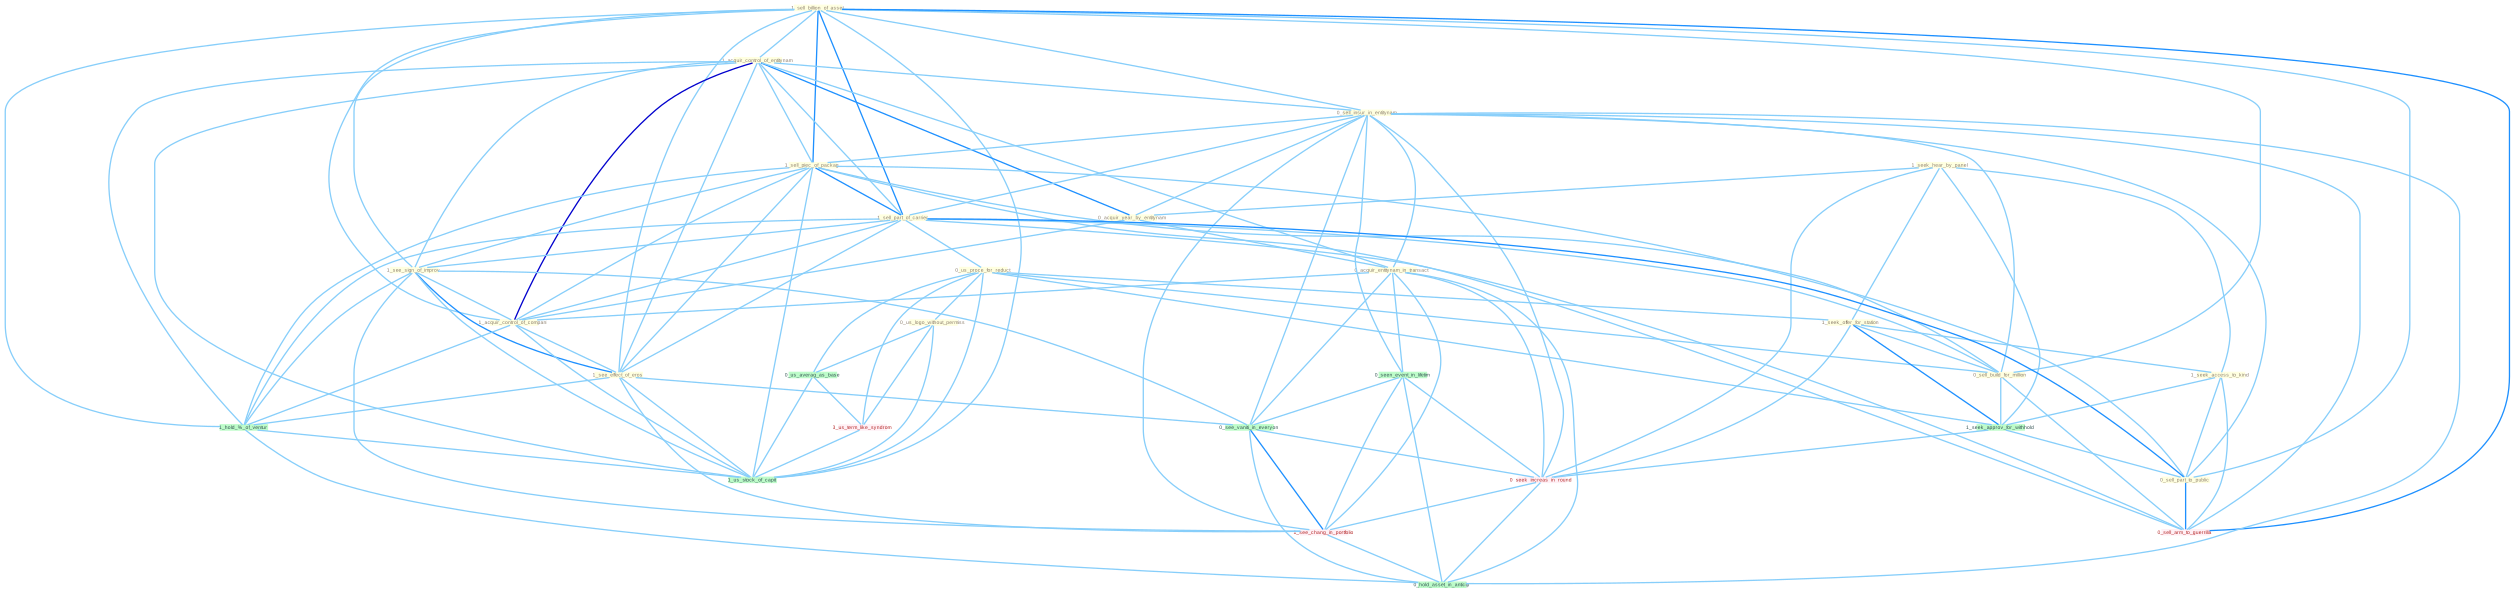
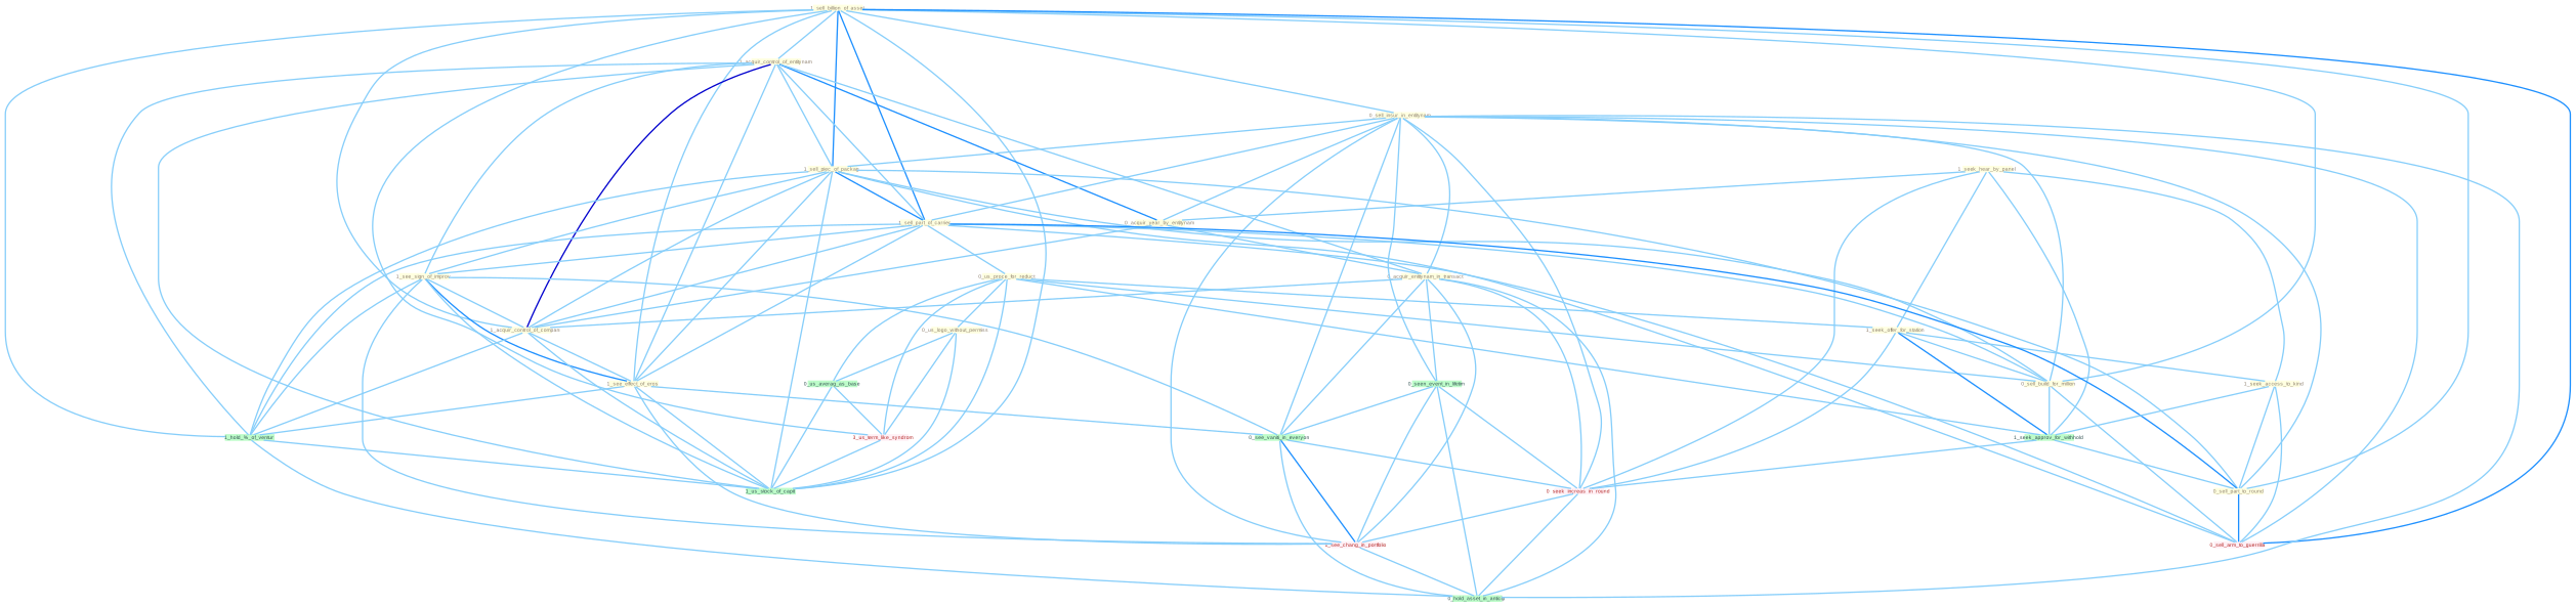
  graph {
    fontname="Liberation Sans"
    node [color="#ffffe0" fixedsize=true fontcolor="#8b7d6b" fontname="Liberation Sans" fontsize=4 shape=polygon style=filled]
    edge [color="#87cefa" fontname="Liberation Sans" w=1]
    "1_sell_billion_of_asset " [height=.06 width=.5]
    "1_acquir_control_of_entitynam " [height=.06 width=.5]
    "1_seek_hear_by_panel " [height=.06 width=.5]
    "0_sell_insur_in_entitynam " [height=.06 width=.5]
    "0_acquir_year_by_entitynam " [height=.06 width=.5]
    "0_us_proce_for_reduct " [height=.06 width=.5]
    "1_seek_offer_for_station " [height=.06 width=.5]
    "1_sell_piec_of_packag " [height=.06 width=.5]
    "1_sell_part_of_carrier " [height=.06 width=.5]
    "0_acquir_entitynam_in_transact " [height=.06 width=.5]
    "1_see_sign_of_improv " [height=.06 width=.5]
    "0_us_logo_without_permiss " [height=.06 width=.5]
    "0_sell_build_for_million " [height=.06 width=.5]
    "1_seek_access_to_kind " [height=.06 width=.5]
-   "0_sell_part_to_public " [height=.06 width=.5]
+   "0_sell_part_to_public " [height=.06 width=.5 label="0_sell_part_to_round"]
    "1_acquir_control_of_compani " [height=.06 width=.5]
    "1_see_effect_of_eros " [height=.06 width=.5]
    n18 [color="#fff0f5" fontcolor="#b22222" height=.06 label="3_us_term_like_syndrom" width=.5]
    "0_sell_arm_to_guerrilla " [color="#fff0f5" fontcolor="#b22222" height=.06 width=.5]
    "0_seek_increas_in_round " [color="#fff0f5" fontcolor="#b22222" height=.06 width=.5]
    "1_see_chang_in_portfolio " [color="#fff0f5" fontcolor="#b22222" height=.06 width=.5]
    "1_hold_%_of_ventur " [color="#BDFCC9" fontcolor="#2f4f4f" height=.06 width=.5]
    "1_us_stock_of_capit " [color="#BDFCC9" fontcolor="#2f4f4f" height=.06 width=.5]
    "1_seek_approv_for_withhold " [color="#BDFCC9" fontcolor="#2f4f4f" height=.06 width=.5]
    "0_seen_event_in_lifetim " [color="#BDFCC9" fontcolor="#2f4f4f" height=.06 width=.5]
    "0_see_vaniti_in_everyon " [color="#BDFCC9" fontcolor="#2f4f4f" height=.06 width=.5]
    "0_hold_asset_in_anticip " [color="#BDFCC9" fontcolor="#2f4f4f" height=.06 width=.5]
    "0_us_averag_as_base " [color="#BDFCC9" fontcolor="#2f4f4f" height=.06 width=.5]
    subgraph sub_1 {
      "1_sell_billion_of_asset "
      "1_acquir_control_of_entitynam "
      "1_seek_hear_by_panel "
      "0_sell_insur_in_entitynam "
      "0_acquir_year_by_entitynam "
      "0_us_proce_for_reduct "
      "1_seek_offer_for_station "
      "1_sell_piec_of_packag "
      "1_sell_part_of_carrier "
      "0_acquir_entitynam_in_transact "
      "1_see_sign_of_improv "
      "0_us_logo_without_permiss "
      "0_sell_build_for_million "
      "1_seek_access_to_kind "
      "0_sell_part_to_public "
      "1_acquir_control_of_compani "
      "1_see_effect_of_eros "
    }
    subgraph sub_2 {
      n18
      "0_sell_arm_to_guerrilla "
      "0_seek_increas_in_round "
      "1_see_chang_in_portfolio "
    }
    "1_sell_billion_of_asset " -- "1_acquir_control_of_entitynam "
    "1_sell_billion_of_asset " -- "0_sell_insur_in_entitynam "
    "1_sell_billion_of_asset " -- "1_sell_piec_of_packag " [color="#1e90ff" w=2]
    "1_sell_billion_of_asset " -- "1_sell_part_of_carrier " [color="#1e90ff" w=2]
-   "1_sell_billion_of_asset " -- "1_see_sign_of_improv "
+   "1_sell_billion_of_asset " -- n18
    "1_sell_billion_of_asset " -- "0_sell_build_for_million "
    "1_sell_billion_of_asset " -- "0_sell_part_to_public "
    "1_sell_billion_of_asset " -- "1_acquir_control_of_compani "
    "1_sell_billion_of_asset " -- "1_see_effect_of_eros "
    "1_sell_billion_of_asset " -- "0_sell_arm_to_guerrilla " [color="#1e90ff"]
    "1_sell_billion_of_asset " -- "1_hold_%_of_ventur "
    "1_sell_billion_of_asset " -- "1_us_stock_of_capit "
-   "1_acquir_control_of_entitynam " -- "0_sell_insur_in_entitynam "
    "1_acquir_control_of_entitynam " -- "0_acquir_year_by_entitynam " [color="#1e90ff" w=2]
    "1_acquir_control_of_entitynam " -- "1_sell_piec_of_packag "
    "1_acquir_control_of_entitynam " -- "1_sell_part_of_carrier "
    "1_acquir_control_of_entitynam " -- "0_acquir_entitynam_in_transact "
    "1_acquir_control_of_entitynam " -- "1_see_sign_of_improv "
    "1_acquir_control_of_entitynam " -- "1_acquir_control_of_compani " [color="#0000cd" w=3]
    "1_acquir_control_of_entitynam " -- "1_see_effect_of_eros "
    "1_acquir_control_of_entitynam " -- "1_hold_%_of_ventur "
    "1_acquir_control_of_entitynam " -- "1_us_stock_of_capit "
    "1_seek_hear_by_panel " -- "0_acquir_year_by_entitynam "
    "1_seek_hear_by_panel " -- "1_seek_offer_for_station "
    "1_seek_hear_by_panel " -- "1_seek_access_to_kind "
    "1_seek_hear_by_panel " -- "0_seek_increas_in_round "
    "1_seek_hear_by_panel " -- "1_seek_approv_for_withhold "
    "0_sell_insur_in_entitynam " -- "0_acquir_year_by_entitynam "
    "0_sell_insur_in_entitynam " -- "1_sell_piec_of_packag "
    "0_sell_insur_in_entitynam " -- "1_sell_part_of_carrier "
    "0_sell_insur_in_entitynam " -- "0_acquir_entitynam_in_transact "
    "0_sell_insur_in_entitynam " -- "0_sell_build_for_million "
    "0_sell_insur_in_entitynam " -- "0_sell_part_to_public "
    "0_sell_insur_in_entitynam " -- "0_sell_arm_to_guerrilla "
    "0_sell_insur_in_entitynam " -- "0_seek_increas_in_round "
    "0_sell_insur_in_entitynam " -- "1_see_chang_in_portfolio "
    "0_sell_insur_in_entitynam " -- "0_seen_event_in_lifetim "
    "0_sell_insur_in_entitynam " -- "0_see_vaniti_in_everyon "
    "0_sell_insur_in_entitynam " -- "0_hold_asset_in_anticip "
    "0_acquir_year_by_entitynam " -- "0_acquir_entitynam_in_transact "
    "0_acquir_year_by_entitynam " -- "1_acquir_control_of_compani "
    "0_us_proce_for_reduct " -- "1_seek_offer_for_station "
    "0_us_proce_for_reduct " -- "0_us_logo_without_permiss "
    "0_us_proce_for_reduct " -- "0_sell_build_for_million "
    "0_us_proce_for_reduct " -- n18
    "0_us_proce_for_reduct " -- "1_us_stock_of_capit "
    "0_us_proce_for_reduct " -- "1_seek_approv_for_withhold "
    "0_us_proce_for_reduct " -- "0_us_averag_as_base "
    "1_seek_offer_for_station " -- "0_sell_build_for_million "
    "1_seek_offer_for_station " -- "1_seek_access_to_kind "
    "1_seek_offer_for_station " -- "0_seek_increas_in_round "
    "1_seek_offer_for_station " -- "1_seek_approv_for_withhold " [color="#1e90ff" w=2]
    "1_sell_piec_of_packag " -- "1_sell_part_of_carrier " [color="#1e90ff" w=2]
    "1_sell_piec_of_packag " -- "1_see_sign_of_improv "
    "1_sell_piec_of_packag " -- "0_sell_build_for_million "
    "1_sell_piec_of_packag " -- "0_sell_part_to_public "
    "1_sell_piec_of_packag " -- "1_acquir_control_of_compani "
    "1_sell_piec_of_packag " -- "1_see_effect_of_eros "
    "1_sell_piec_of_packag " -- "0_sell_arm_to_guerrilla "
    "1_sell_piec_of_packag " -- "1_hold_%_of_ventur "
    "1_sell_piec_of_packag " -- "1_us_stock_of_capit "
    "1_sell_part_of_carrier " -- "0_us_proce_for_reduct "
    "1_sell_part_of_carrier " -- "1_see_sign_of_improv "
    "1_sell_part_of_carrier " -- "0_sell_build_for_million "
    "1_sell_part_of_carrier " -- "0_sell_part_to_public " [color="#1e90ff" w=2]
    "1_sell_part_of_carrier " -- "1_acquir_control_of_compani "
    "1_sell_part_of_carrier " -- "1_see_effect_of_eros "
    "1_sell_part_of_carrier " -- "0_sell_arm_to_guerrilla "
    "1_sell_part_of_carrier " -- "1_hold_%_of_ventur "
    "0_acquir_entitynam_in_transact " -- "1_acquir_control_of_compani "
    "0_acquir_entitynam_in_transact " -- "0_seek_increas_in_round "
    "0_acquir_entitynam_in_transact " -- "1_see_chang_in_portfolio "
    "0_acquir_entitynam_in_transact " -- "0_seen_event_in_lifetim "
    "0_acquir_entitynam_in_transact " -- "0_see_vaniti_in_everyon "
    "0_acquir_entitynam_in_transact " -- "0_hold_asset_in_anticip "
    "1_see_sign_of_improv " -- "1_acquir_control_of_compani "
    "1_see_sign_of_improv " -- "1_see_effect_of_eros " [color="#1e90ff" w=2]
    "1_see_sign_of_improv " -- "1_see_chang_in_portfolio "
    "1_see_sign_of_improv " -- "1_hold_%_of_ventur "
    "1_see_sign_of_improv " -- "1_us_stock_of_capit "
    "1_see_sign_of_improv " -- "0_see_vaniti_in_everyon "
    "0_us_logo_without_permiss " -- n18
    "0_us_logo_without_permiss " -- "1_us_stock_of_capit "
    "0_us_logo_without_permiss " -- "0_us_averag_as_base "
    "0_sell_build_for_million " -- "0_sell_arm_to_guerrilla "
    "0_sell_build_for_million " -- "1_seek_approv_for_withhold "
    "1_seek_access_to_kind " -- "0_sell_part_to_public "
    "1_seek_access_to_kind " -- "0_sell_arm_to_guerrilla "
    "1_seek_access_to_kind " -- "1_seek_approv_for_withhold "
    "0_sell_part_to_public " -- "0_sell_arm_to_guerrilla " [color="#1e90ff" w=2]
    "1_acquir_control_of_compani " -- "1_see_effect_of_eros "
    "1_acquir_control_of_compani " -- "1_hold_%_of_ventur "
    "1_acquir_control_of_compani " -- "1_us_stock_of_capit "
    "1_see_effect_of_eros " -- "1_see_chang_in_portfolio "
    "1_see_effect_of_eros " -- "1_hold_%_of_ventur "
    "1_see_effect_of_eros " -- "1_us_stock_of_capit "
    "1_see_effect_of_eros " -- "0_see_vaniti_in_everyon "
    n18 -- "1_us_stock_of_capit "
    "0_seek_increas_in_round " -- "1_see_chang_in_portfolio "
    "0_seek_increas_in_round " -- "0_hold_asset_in_anticip "
    "1_see_chang_in_portfolio " -- "0_hold_asset_in_anticip "
    "1_hold_%_of_ventur " -- "1_us_stock_of_capit "
    "1_hold_%_of_ventur " -- "0_hold_asset_in_anticip "
    "1_seek_approv_for_withhold " -- "0_sell_part_to_public "
    "1_seek_approv_for_withhold " -- "0_seek_increas_in_round "
    "0_seen_event_in_lifetim " -- "0_seek_increas_in_round "
    "0_seen_event_in_lifetim " -- "1_see_chang_in_portfolio "
    "0_seen_event_in_lifetim " -- "0_see_vaniti_in_everyon "
    "0_seen_event_in_lifetim " -- "0_hold_asset_in_anticip "
    "0_see_vaniti_in_everyon " -- "0_seek_increas_in_round "
    "0_see_vaniti_in_everyon " -- "1_see_chang_in_portfolio " [color="#1e90ff" w=2]
    "0_see_vaniti_in_everyon " -- "0_hold_asset_in_anticip "
    "0_us_averag_as_base " -- n18
    "0_us_averag_as_base " -- "1_us_stock_of_capit "
  }
